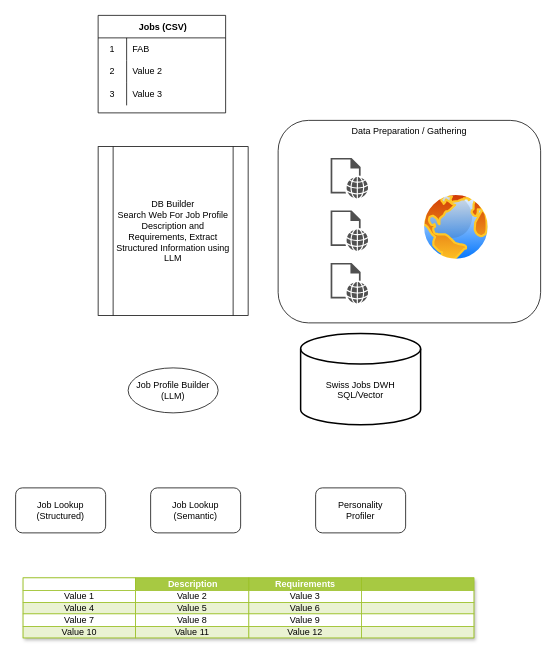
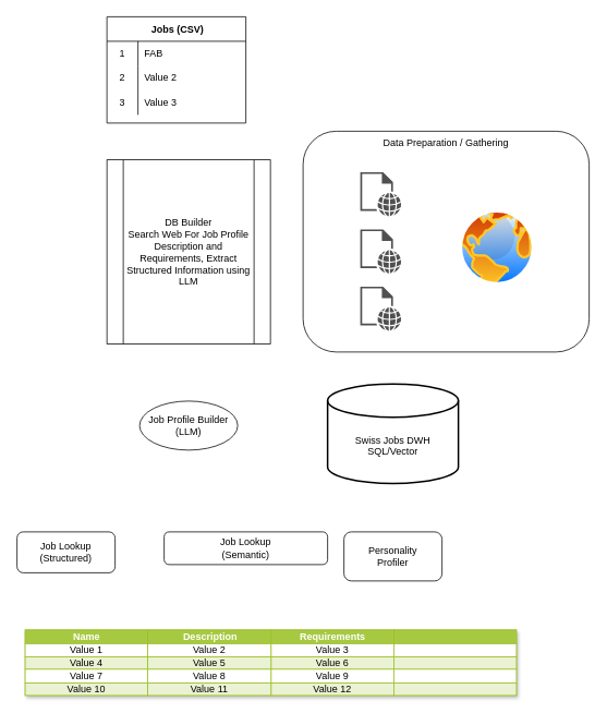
  <mxCell id="0" />
  <mxCell id="1" parent="0" />
  <mxCell id="2" value="Data Preparation / Gathering" style="rounded=1;whiteSpace=wrap;html=1;verticalAlign=top;" vertex="1" parent="1"><mxGeometry x="370" y="160" width="350" height="270" as="geometry" /></mxCell>
  <mxCell id="3" value="Personality&lt;br&gt;Profiler" style="rounded=1;whiteSpace=wrap;html=1;" vertex="1" parent="1"><mxGeometry x="420" y="650" width="120" height="60" as="geometry" /></mxCell>
- <mxCell id="4" value="Job Lookup&lt;br&gt;(Semantic)" style="rounded=1;whiteSpace=wrap;html=1;" vertex="1" parent="1"><mxGeometry x="200" y="650" width="120" height="60" as="geometry" /></mxCell>
+ <mxCell id="4" value="Job Lookup&lt;br&gt;(Semantic)" style="rounded=1;whiteSpace=wrap;html=1;" vertex="1" parent="1"><mxGeometry x="200" y="650" width="200" height="40" as="geometry" /></mxCell>
  <mxCell id="5" value="" style="aspect=fixed;perimeter=ellipsePerimeter;html=1;align=center;shadow=0;dashed=0;spacingTop=3;image;image=img/lib/active_directory/internet_globe.svg;" vertex="1" parent="1"><mxGeometry x="560" y="255" width="95" height="95" as="geometry" /></mxCell>
  <mxCell id="6" value="" style="sketch=0;pointerEvents=1;shadow=0;dashed=0;html=1;strokeColor=none;fillColor=#505050;labelPosition=center;verticalLabelPosition=bottom;verticalAlign=top;outlineConnect=0;align=center;shape=mxgraph.office.concepts.web_page;" vertex="1" parent="1"><mxGeometry x="440" y="210" width="50" height="54" as="geometry" /></mxCell>
  <mxCell id="7" value="" style="sketch=0;pointerEvents=1;shadow=0;dashed=0;html=1;strokeColor=none;fillColor=#505050;labelPosition=center;verticalLabelPosition=bottom;verticalAlign=top;outlineConnect=0;align=center;shape=mxgraph.office.concepts.web_page;" vertex="1" parent="1"><mxGeometry x="440" y="280" width="50" height="54" as="geometry" /></mxCell>
  <mxCell id="8" value="" style="sketch=0;pointerEvents=1;shadow=0;dashed=0;html=1;strokeColor=none;fillColor=#505050;labelPosition=center;verticalLabelPosition=bottom;verticalAlign=top;outlineConnect=0;align=center;shape=mxgraph.office.concepts.web_page;" vertex="1" parent="1"><mxGeometry x="440" y="350" width="50" height="54" as="geometry" /></mxCell>
- <mxCell id="9" value="&lt;br&gt;&lt;br&gt;Swiss Jobs DWH&lt;br&gt;SQL/Vector" style="strokeWidth=2;html=1;shape=mxgraph.flowchart.database;whiteSpace=wrap;" vertex="1" parent="1"><mxGeometry x="400" y="444.13" width="160" height="121.75" as="geometry" /></mxCell>
- <mxCell id="10" value="Job Lookup&lt;br&gt;(Structured)" style="rounded=1;whiteSpace=wrap;html=1;" vertex="1" parent="1"><mxGeometry x="20" y="650" width="120" height="60" as="geometry" /></mxCell>
+ <mxCell id="9" value="&lt;br&gt;&lt;br&gt;Swiss Jobs DWH&lt;br&gt;SQL/Vector" style="strokeWidth=2;html=1;shape=mxgraph.flowchart.database;whiteSpace=wrap;" vertex="1" parent="1"><mxGeometry x="400" y="469.13" width="160" height="121.75" as="geometry" /></mxCell>
+ <mxCell id="10" value="Job Lookup&lt;br&gt;(Structured)" style="rounded=1;whiteSpace=wrap;html=1;" vertex="1" parent="1"><mxGeometry x="20" y="650" width="120" height="50" as="geometry" /></mxCell>
  <mxCell id="11" value=" Jobs (CSV)" style="shape=table;startSize=30;container=1;collapsible=0;childLayout=tableLayout;fixedRows=1;rowLines=0;fontStyle=1;" vertex="1" parent="1"><mxGeometry x="130" y="20" width="170" height="130" as="geometry" /></mxCell>
  <mxCell id="12" value="" style="shape=tableRow;horizontal=0;startSize=0;swimlaneHead=0;swimlaneBody=0;top=0;left=0;bottom=0;right=0;collapsible=0;dropTarget=0;fillColor=none;points=[[0,0.5],[1,0.5]];portConstraint=eastwest;" vertex="1" parent="11"><mxGeometry y="30" width="170" height="30" as="geometry" /></mxCell>
  <mxCell id="13" value="1" style="shape=partialRectangle;html=1;whiteSpace=wrap;connectable=0;fillColor=none;top=0;left=0;bottom=0;right=0;overflow=hidden;pointerEvents=1;" vertex="1" parent="12"><mxGeometry width="38" height="30" as="geometry"><mxRectangle width="38" height="30" as="alternateBounds" /></mxGeometry></mxCell>
  <mxCell id="14" value="FAB" style="shape=partialRectangle;html=1;whiteSpace=wrap;connectable=0;fillColor=none;top=0;left=0;bottom=0;right=0;align=left;spacingLeft=6;overflow=hidden;" vertex="1" parent="12"><mxGeometry x="38" width="132" height="30" as="geometry"><mxRectangle width="132" height="30" as="alternateBounds" /></mxGeometry></mxCell>
  <mxCell id="15" value="" style="shape=tableRow;horizontal=0;startSize=0;swimlaneHead=0;swimlaneBody=0;top=0;left=0;bottom=0;right=0;collapsible=0;dropTarget=0;fillColor=none;points=[[0,0.5],[1,0.5]];portConstraint=eastwest;" vertex="1" parent="11"><mxGeometry y="60" width="170" height="30" as="geometry" /></mxCell>
  <mxCell id="16" value="2" style="shape=partialRectangle;html=1;whiteSpace=wrap;connectable=0;fillColor=none;top=0;left=0;bottom=0;right=0;overflow=hidden;" vertex="1" parent="15"><mxGeometry width="38" height="30" as="geometry"><mxRectangle width="38" height="30" as="alternateBounds" /></mxGeometry></mxCell>
  <mxCell id="17" value="Value 2" style="shape=partialRectangle;html=1;whiteSpace=wrap;connectable=0;fillColor=none;top=0;left=0;bottom=0;right=0;align=left;spacingLeft=6;overflow=hidden;" vertex="1" parent="15"><mxGeometry x="38" width="132" height="30" as="geometry"><mxRectangle width="132" height="30" as="alternateBounds" /></mxGeometry></mxCell>
  <mxCell id="18" value="" style="shape=tableRow;horizontal=0;startSize=0;swimlaneHead=0;swimlaneBody=0;top=0;left=0;bottom=0;right=0;collapsible=0;dropTarget=0;fillColor=none;points=[[0,0.5],[1,0.5]];portConstraint=eastwest;" vertex="1" parent="11"><mxGeometry y="90" width="170" height="30" as="geometry" /></mxCell>
  <mxCell id="19" value="3" style="shape=partialRectangle;html=1;whiteSpace=wrap;connectable=0;fillColor=none;top=0;left=0;bottom=0;right=0;overflow=hidden;" vertex="1" parent="18"><mxGeometry width="38" height="30" as="geometry"><mxRectangle width="38" height="30" as="alternateBounds" /></mxGeometry></mxCell>
  <mxCell id="20" value="Value 3" style="shape=partialRectangle;html=1;whiteSpace=wrap;connectable=0;fillColor=none;top=0;left=0;bottom=0;right=0;align=left;spacingLeft=6;overflow=hidden;" vertex="1" parent="18"><mxGeometry x="38" width="132" height="30" as="geometry"><mxRectangle width="132" height="30" as="alternateBounds" /></mxGeometry></mxCell>
  <mxCell id="21" value="DB Builder&lt;br&gt;Search Web For Job Profile Description and Requirements, Extract Structured Information using LLM" style="shape=process;whiteSpace=wrap;html=1;backgroundOutline=1;" vertex="1" parent="1"><mxGeometry x="130" y="195" width="200" height="225" as="geometry" /></mxCell>
  <mxCell id="22" value="Job Profile Builder&lt;br&gt;(LLM)" style="ellipse;whiteSpace=wrap;html=1;" vertex="1" parent="1"><mxGeometry x="170" y="490" width="120" height="60" as="geometry" /></mxCell>
  <mxCell id="23" value="Assets" style="childLayout=tableLayout;recursiveResize=0;strokeColor=#98bf21;fillColor=#A7C942;shadow=1;" vertex="1" parent="1"><mxGeometry x="30" y="770" width="601" height="80" as="geometry" /></mxCell>
  <mxCell id="24" style="shape=tableRow;horizontal=0;startSize=0;swimlaneHead=0;swimlaneBody=0;top=0;left=0;bottom=0;right=0;dropTarget=0;collapsible=0;recursiveResize=0;expand=0;fontStyle=0;strokeColor=inherit;fillColor=#ffffff;" vertex="1" parent="23"><mxGeometry width="601" height="17" as="geometry" /></mxCell>
- <mxCell id="25" value="Name" style="connectable=0;recursiveResize=0;strokeColor=inherit;fillColor=#ffffff;align=center;fontStyle=1;fontColor=#FFFFFF;html=1;" vertex="1" parent="24"><mxGeometry width="150" height="17" as="geometry"><mxRectangle width="150" height="17" as="alternateBounds" /></mxGeometry></mxCell>
+ <mxCell id="25" value="Name" style="connectable=0;recursiveResize=0;strokeColor=inherit;fillColor=#A7C942;align=center;fontStyle=1;fontColor=#FFFFFF;html=1;" vertex="1" parent="24"><mxGeometry width="150" height="17" as="geometry"><mxRectangle width="150" height="17" as="alternateBounds" /></mxGeometry></mxCell>
  <mxCell id="26" value="Description" style="connectable=0;recursiveResize=0;strokeColor=inherit;fillColor=#A7C942;align=center;fontStyle=1;fontColor=#FFFFFF;html=1;" vertex="1" parent="24"><mxGeometry x="150" width="151" height="17" as="geometry"><mxRectangle width="151" height="17" as="alternateBounds" /></mxGeometry></mxCell>
  <mxCell id="27" value="Requirements" style="connectable=0;recursiveResize=0;strokeColor=inherit;fillColor=#A7C942;align=center;fontStyle=1;fontColor=#FFFFFF;html=1;" vertex="1" parent="24"><mxGeometry x="301" width="150" height="17" as="geometry"><mxRectangle width="150" height="17" as="alternateBounds" /></mxGeometry></mxCell>
  <mxCell id="28" style="connectable=0;recursiveResize=0;strokeColor=inherit;fillColor=#A7C942;align=center;fontStyle=1;fontColor=#FFFFFF;html=1;" vertex="1" parent="24"><mxGeometry x="451" width="150" height="17" as="geometry"><mxRectangle width="150" height="17" as="alternateBounds" /></mxGeometry></mxCell>
  <mxCell id="29" value="" style="shape=tableRow;horizontal=0;startSize=0;swimlaneHead=0;swimlaneBody=0;top=0;left=0;bottom=0;right=0;dropTarget=0;collapsible=0;recursiveResize=0;expand=0;fontStyle=0;strokeColor=inherit;fillColor=#ffffff;" vertex="1" parent="23"><mxGeometry y="17" width="601" height="16" as="geometry" /></mxCell>
  <mxCell id="30" value="Value 1" style="connectable=0;recursiveResize=0;strokeColor=inherit;fillColor=inherit;align=center;whiteSpace=wrap;html=1;" vertex="1" parent="29"><mxGeometry width="150" height="16" as="geometry"><mxRectangle width="150" height="16" as="alternateBounds" /></mxGeometry></mxCell>
  <mxCell id="31" value="Value 2" style="connectable=0;recursiveResize=0;strokeColor=inherit;fillColor=inherit;align=center;whiteSpace=wrap;html=1;" vertex="1" parent="29"><mxGeometry x="150" width="151" height="16" as="geometry"><mxRectangle width="151" height="16" as="alternateBounds" /></mxGeometry></mxCell>
  <mxCell id="32" value="Value 3" style="connectable=0;recursiveResize=0;strokeColor=inherit;fillColor=inherit;align=center;whiteSpace=wrap;html=1;" vertex="1" parent="29"><mxGeometry x="301" width="150" height="16" as="geometry"><mxRectangle width="150" height="16" as="alternateBounds" /></mxGeometry></mxCell>
  <mxCell id="33" style="connectable=0;recursiveResize=0;strokeColor=inherit;fillColor=inherit;align=center;whiteSpace=wrap;html=1;" vertex="1" parent="29"><mxGeometry x="451" width="150" height="16" as="geometry"><mxRectangle width="150" height="16" as="alternateBounds" /></mxGeometry></mxCell>
  <mxCell id="34" value="" style="shape=tableRow;horizontal=0;startSize=0;swimlaneHead=0;swimlaneBody=0;top=0;left=0;bottom=0;right=0;dropTarget=0;collapsible=0;recursiveResize=0;expand=0;fontStyle=1;strokeColor=inherit;fillColor=#EAF2D3;" vertex="1" parent="23"><mxGeometry y="33" width="601" height="15" as="geometry" /></mxCell>
  <mxCell id="35" value="Value 4" style="connectable=0;recursiveResize=0;strokeColor=inherit;fillColor=inherit;whiteSpace=wrap;html=1;" vertex="1" parent="34"><mxGeometry width="150" height="15" as="geometry"><mxRectangle width="150" height="15" as="alternateBounds" /></mxGeometry></mxCell>
  <mxCell id="36" value="Value 5" style="connectable=0;recursiveResize=0;strokeColor=inherit;fillColor=inherit;whiteSpace=wrap;html=1;" vertex="1" parent="34"><mxGeometry x="150" width="151" height="15" as="geometry"><mxRectangle width="151" height="15" as="alternateBounds" /></mxGeometry></mxCell>
  <mxCell id="37" value="Value 6" style="connectable=0;recursiveResize=0;strokeColor=inherit;fillColor=inherit;whiteSpace=wrap;html=1;" vertex="1" parent="34"><mxGeometry x="301" width="150" height="15" as="geometry"><mxRectangle width="150" height="15" as="alternateBounds" /></mxGeometry></mxCell>
  <mxCell id="38" style="connectable=0;recursiveResize=0;strokeColor=inherit;fillColor=inherit;whiteSpace=wrap;html=1;" vertex="1" parent="34"><mxGeometry x="451" width="150" height="15" as="geometry"><mxRectangle width="150" height="15" as="alternateBounds" /></mxGeometry></mxCell>
  <mxCell id="39" value="" style="shape=tableRow;horizontal=0;startSize=0;swimlaneHead=0;swimlaneBody=0;top=0;left=0;bottom=0;right=0;dropTarget=0;collapsible=0;recursiveResize=0;expand=0;fontStyle=0;strokeColor=inherit;fillColor=#ffffff;" vertex="1" parent="23"><mxGeometry y="48" width="601" height="17" as="geometry" /></mxCell>
  <mxCell id="40" value="Value 7" style="connectable=0;recursiveResize=0;strokeColor=inherit;fillColor=inherit;fontStyle=0;align=center;whiteSpace=wrap;html=1;" vertex="1" parent="39"><mxGeometry width="150" height="17" as="geometry"><mxRectangle width="150" height="17" as="alternateBounds" /></mxGeometry></mxCell>
  <mxCell id="41" value="Value 8" style="connectable=0;recursiveResize=0;strokeColor=inherit;fillColor=inherit;fontStyle=0;align=center;whiteSpace=wrap;html=1;" vertex="1" parent="39"><mxGeometry x="150" width="151" height="17" as="geometry"><mxRectangle width="151" height="17" as="alternateBounds" /></mxGeometry></mxCell>
  <mxCell id="42" value="Value 9" style="connectable=0;recursiveResize=0;strokeColor=inherit;fillColor=inherit;fontStyle=0;align=center;whiteSpace=wrap;html=1;" vertex="1" parent="39"><mxGeometry x="301" width="150" height="17" as="geometry"><mxRectangle width="150" height="17" as="alternateBounds" /></mxGeometry></mxCell>
  <mxCell id="43" style="connectable=0;recursiveResize=0;strokeColor=inherit;fillColor=inherit;fontStyle=0;align=center;whiteSpace=wrap;html=1;" vertex="1" parent="39"><mxGeometry x="451" width="150" height="17" as="geometry"><mxRectangle width="150" height="17" as="alternateBounds" /></mxGeometry></mxCell>
  <mxCell id="44" value="" style="shape=tableRow;horizontal=0;startSize=0;swimlaneHead=0;swimlaneBody=0;top=0;left=0;bottom=0;right=0;dropTarget=0;collapsible=0;recursiveResize=0;expand=0;fontStyle=1;strokeColor=inherit;fillColor=#EAF2D3;" vertex="1" parent="23"><mxGeometry y="65" width="601" height="15" as="geometry" /></mxCell>
  <mxCell id="45" value="Value 10" style="connectable=0;recursiveResize=0;strokeColor=inherit;fillColor=inherit;whiteSpace=wrap;html=1;" vertex="1" parent="44"><mxGeometry width="150" height="15" as="geometry"><mxRectangle width="150" height="15" as="alternateBounds" /></mxGeometry></mxCell>
  <mxCell id="46" value="Value 11" style="connectable=0;recursiveResize=0;strokeColor=inherit;fillColor=inherit;whiteSpace=wrap;html=1;" vertex="1" parent="44"><mxGeometry x="150" width="151" height="15" as="geometry"><mxRectangle width="151" height="15" as="alternateBounds" /></mxGeometry></mxCell>
  <mxCell id="47" value="Value 12" style="connectable=0;recursiveResize=0;strokeColor=inherit;fillColor=inherit;whiteSpace=wrap;html=1;" vertex="1" parent="44"><mxGeometry x="301" width="150" height="15" as="geometry"><mxRectangle width="150" height="15" as="alternateBounds" /></mxGeometry></mxCell>
  <mxCell id="48" style="connectable=0;recursiveResize=0;strokeColor=inherit;fillColor=inherit;whiteSpace=wrap;html=1;" vertex="1" parent="44"><mxGeometry x="451" width="150" height="15" as="geometry"><mxRectangle width="150" height="15" as="alternateBounds" /></mxGeometry></mxCell>
